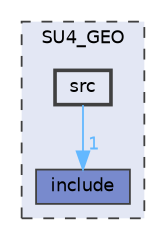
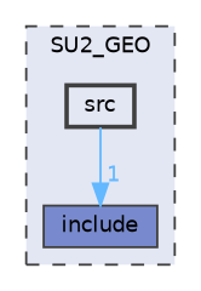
  digraph {
    compound=true
    node [color=grey25 fontname=Helvetica fontsize=10 shape=box]
    n1 [fillcolor="#788acd" height=0.2 label=include style=filled width=0.4]
    n2 [fillcolor="#e3e7f4" height=0.2 label=src style="filled,bold" width=0.4]
    subgraph cluster_1 {
      bgcolor="#e3e7f4"
      fontname=Helvetica
      fontsize=10
-     label=SU4_GEO
+     label=SU2_GEO
      pencolor=grey25
      style="filled,dashed"
      n1
      n2
    }
    n2 -> n1 [color=steelblue1 fontcolor=steelblue1 fontname=Helvetica fontsize=10 headlabel=1 labeldistance=1.5 labelfontname=Helvetica labelfontsize=10]
  }
